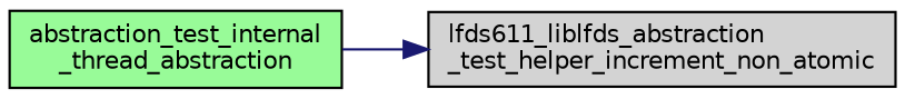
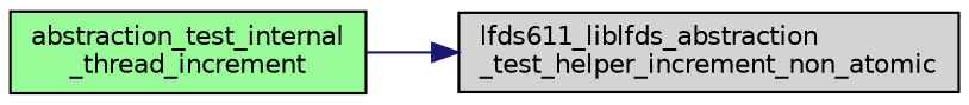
  digraph {
    rankdir=LR
    node [color=black fontname=Helvetica fontsize=10 shape=record style=filled]
-   n1 [fillcolor=palegreen fontcolor=black height=0.2 label="abstraction_test_internal\l_thread_abstraction" width=0.4]
+   n1 [fillcolor=palegreen fontcolor=black height=0.2 label="abstraction_test_internal\l_thread_increment" width=0.4]
    n2 [fillcolor=lightgrey height=0.2 label="lfds611_liblfds_abstraction\l_test_helper_increment_non_atomic" width=0.4]
    n1 -> n2 [color=midnightblue fontname=Helvetica fontsize=10 labelfontname=Helvetica labelfontsize=10 style=solid]
  }
